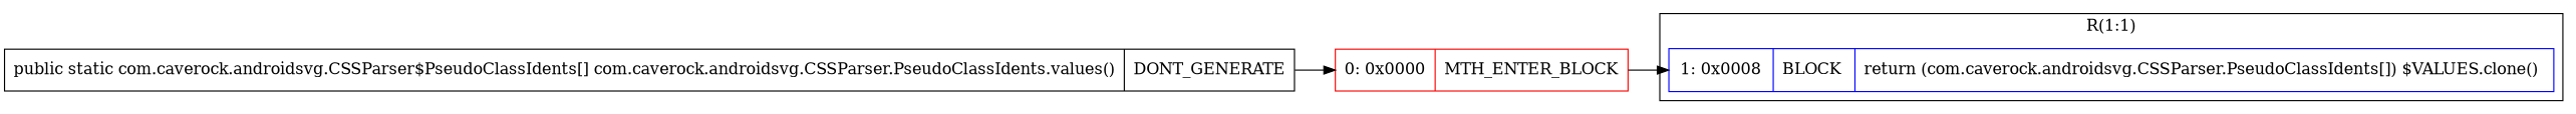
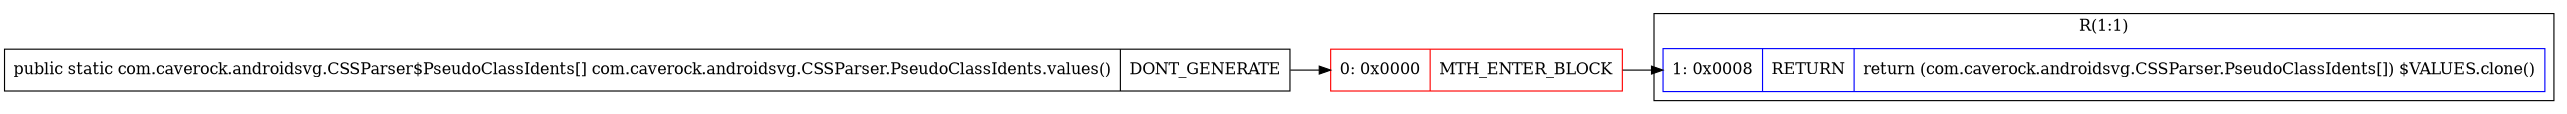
  digraph {
    rankdir=LR
    node [shape=record]
-   n1 [color=blue label="{1\:\ 0x0008|BLOCK\l|return (com.caverock.androidsvg.CSSParser.PseudoClassIdents[]) $VALUES.clone()\l}"]
+   n1 [color=blue label="{1\:\ 0x0008|RETURN\l|return (com.caverock.androidsvg.CSSParser.PseudoClassIdents[]) $VALUES.clone()\l}"]
    n2 [color=red label="{0\:\ 0x0000|MTH_ENTER_BLOCK\l}"]
    n3 [label="{public static com.caverock.androidsvg.CSSParser$PseudoClassIdents[] com.caverock.androidsvg.CSSParser.PseudoClassIdents.values()  | DONT_GENERATE\l}"]
    subgraph cluster_1 {
      label="R(1:1)"
      n1
    }
    n2 -> n1
    n3 -> n2
  }
